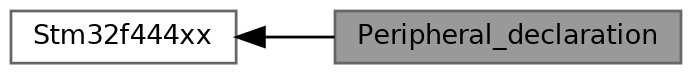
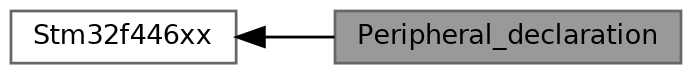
  digraph {
    rankdir=LR
    node [fontname=Helvetica fontsize=10 shape=box style=filled]
    n1 [color=gray40 fillcolor=grey60 fontcolor=black height=0.2 label=Peripheral_declaration width=0.4]
-   n2 [color=grey40 fillcolor=white height=0.2 label=Stm32f444xx width=0.4]
+   n2 [color=grey40 fillcolor=white height=0.2 label=Stm32f446xx width=0.4]
    n2 -> n1 [dir=back fontname=Helvetica fontsize=10 labelfontname=Helvetica labelfontsize=10 shape=plaintext style=solid]
  }
